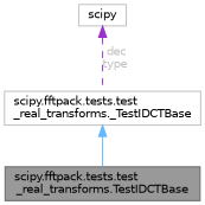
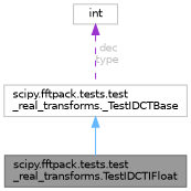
  digraph {
    node [color=grey75 fillcolor=white fontname=Helvetica fontsize=10 shape=box style=filled]
    edge [dir=back fontname=Helvetica fontsize=10 labelfontname=Helvetica labelfontsize=10]
-   n1 [color=gray40 fillcolor=grey60 fontcolor=black height=0.2 label="scipy.fftpack.tests.test\l_real_transforms.TestIDCTBase" width=0.4]
+   n1 [color=gray40 fillcolor=grey60 fontcolor=black height=0.2 label="scipy.fftpack.tests.test\l_real_transforms.TestIDCTIFloat" width=0.4]
    n2 [height=0.2 label="scipy.fftpack.tests.test\l_real_transforms._TestIDCTBase" width=0.4]
-   n3 [height=0.2 label=scipy width=0.4]
+   n3 [height=0.2 label=int width=0.4]
    n2 -> n1 [color=steelblue1 style=solid]
    n3 -> n2 [color=darkorchid3 fontcolor=grey label=" dec\ntype" style=dashed]
  }
